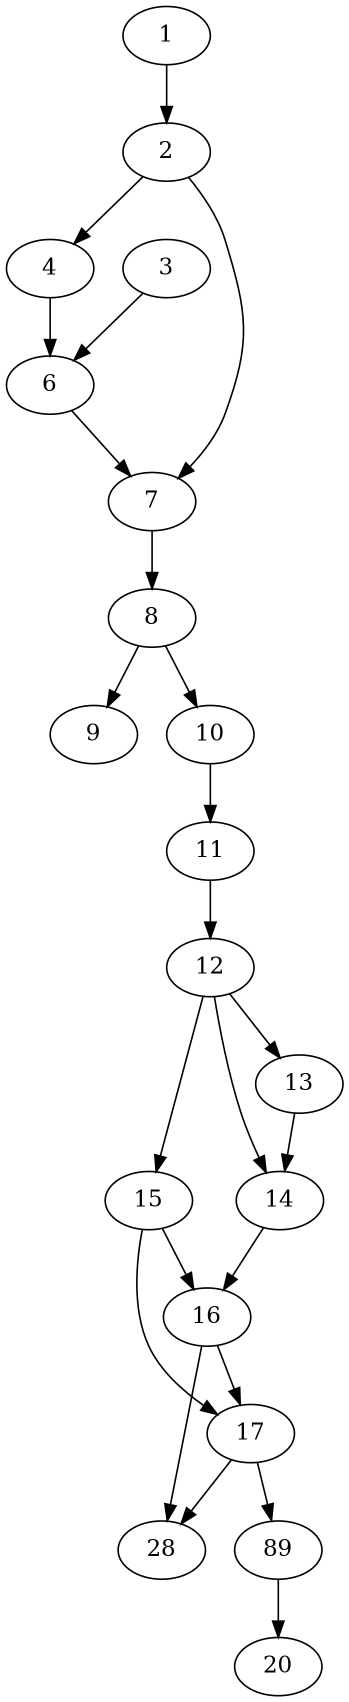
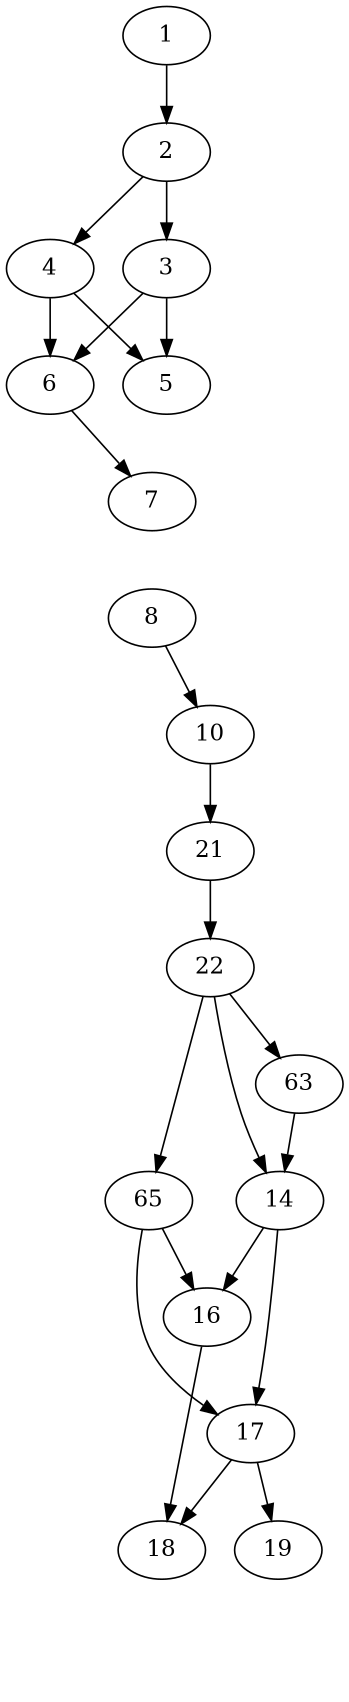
  digraph {
    node [alpha=0.10]
    1 [alpha=0.03 expect_size=39174144]
    2 [expect_size=7818240]
    3 [alpha=0.05 expect_size=49442816]
    4 [alpha=0.11 expect_size=29737984]
+   5 [alpha=0.02 expect_size=26307584]
    6 [alpha=0.04 expect_size=25066496]
    7 [alpha=0.18 expect_size=47509504]
    8 [alpha=0.00 expect_size=45170688]
-   9 [alpha=0.15 expect_size=22767616]
    10 [alpha=0.13 expect_size=8448000]
-   11 [expect_size=45275136]
-   12 [expect_size=51416064]
-   13 [alpha=0.00 expect_size=28633088]
+   11 [expect_size=45275136 label=21]
+   12 [expect_size=51416064 label=22]
+   13 [alpha=0.00 expect_size=28633088 label=63]
    14 [alpha=0.13 expect_size=40646656]
-   15 [alpha=0.02 expect_size=18512896]
+   15 [alpha=0.02 expect_size=18512896 label=65]
    16 [alpha=0.17 expect_size=23333888]
    17 [alpha=0.14 expect_size=32192512]
-   18 [alpha=0.17 expect_size=26460160 label=28]
-   19 [alpha=0.08 expect_size=27155456 label=89]
-   20 [alpha=0.09 expect_size=15293440]
+   18 [alpha=0.17 expect_size=26460160]
+   19 [alpha=0.08 expect_size=27155456]
    1 -> 2
-   2 -> 7
+   2 -> 3
    2 -> 4
+   3 -> 5
    3 -> 6
+   4 -> 5
    4 -> 6
    6 -> 7
-   7 -> 8
-   8 -> 9
    8 -> 10
    10 -> 11
    11 -> 12
    12 -> 13
    12 -> 14
    12 -> 15
    13 -> 14
    14 -> 16
-   16 -> 17
+   14 -> 17
    15 -> 16
    15 -> 17
    16 -> 18
    17 -> 18
    17 -> 19
-   19 -> 20
  }
